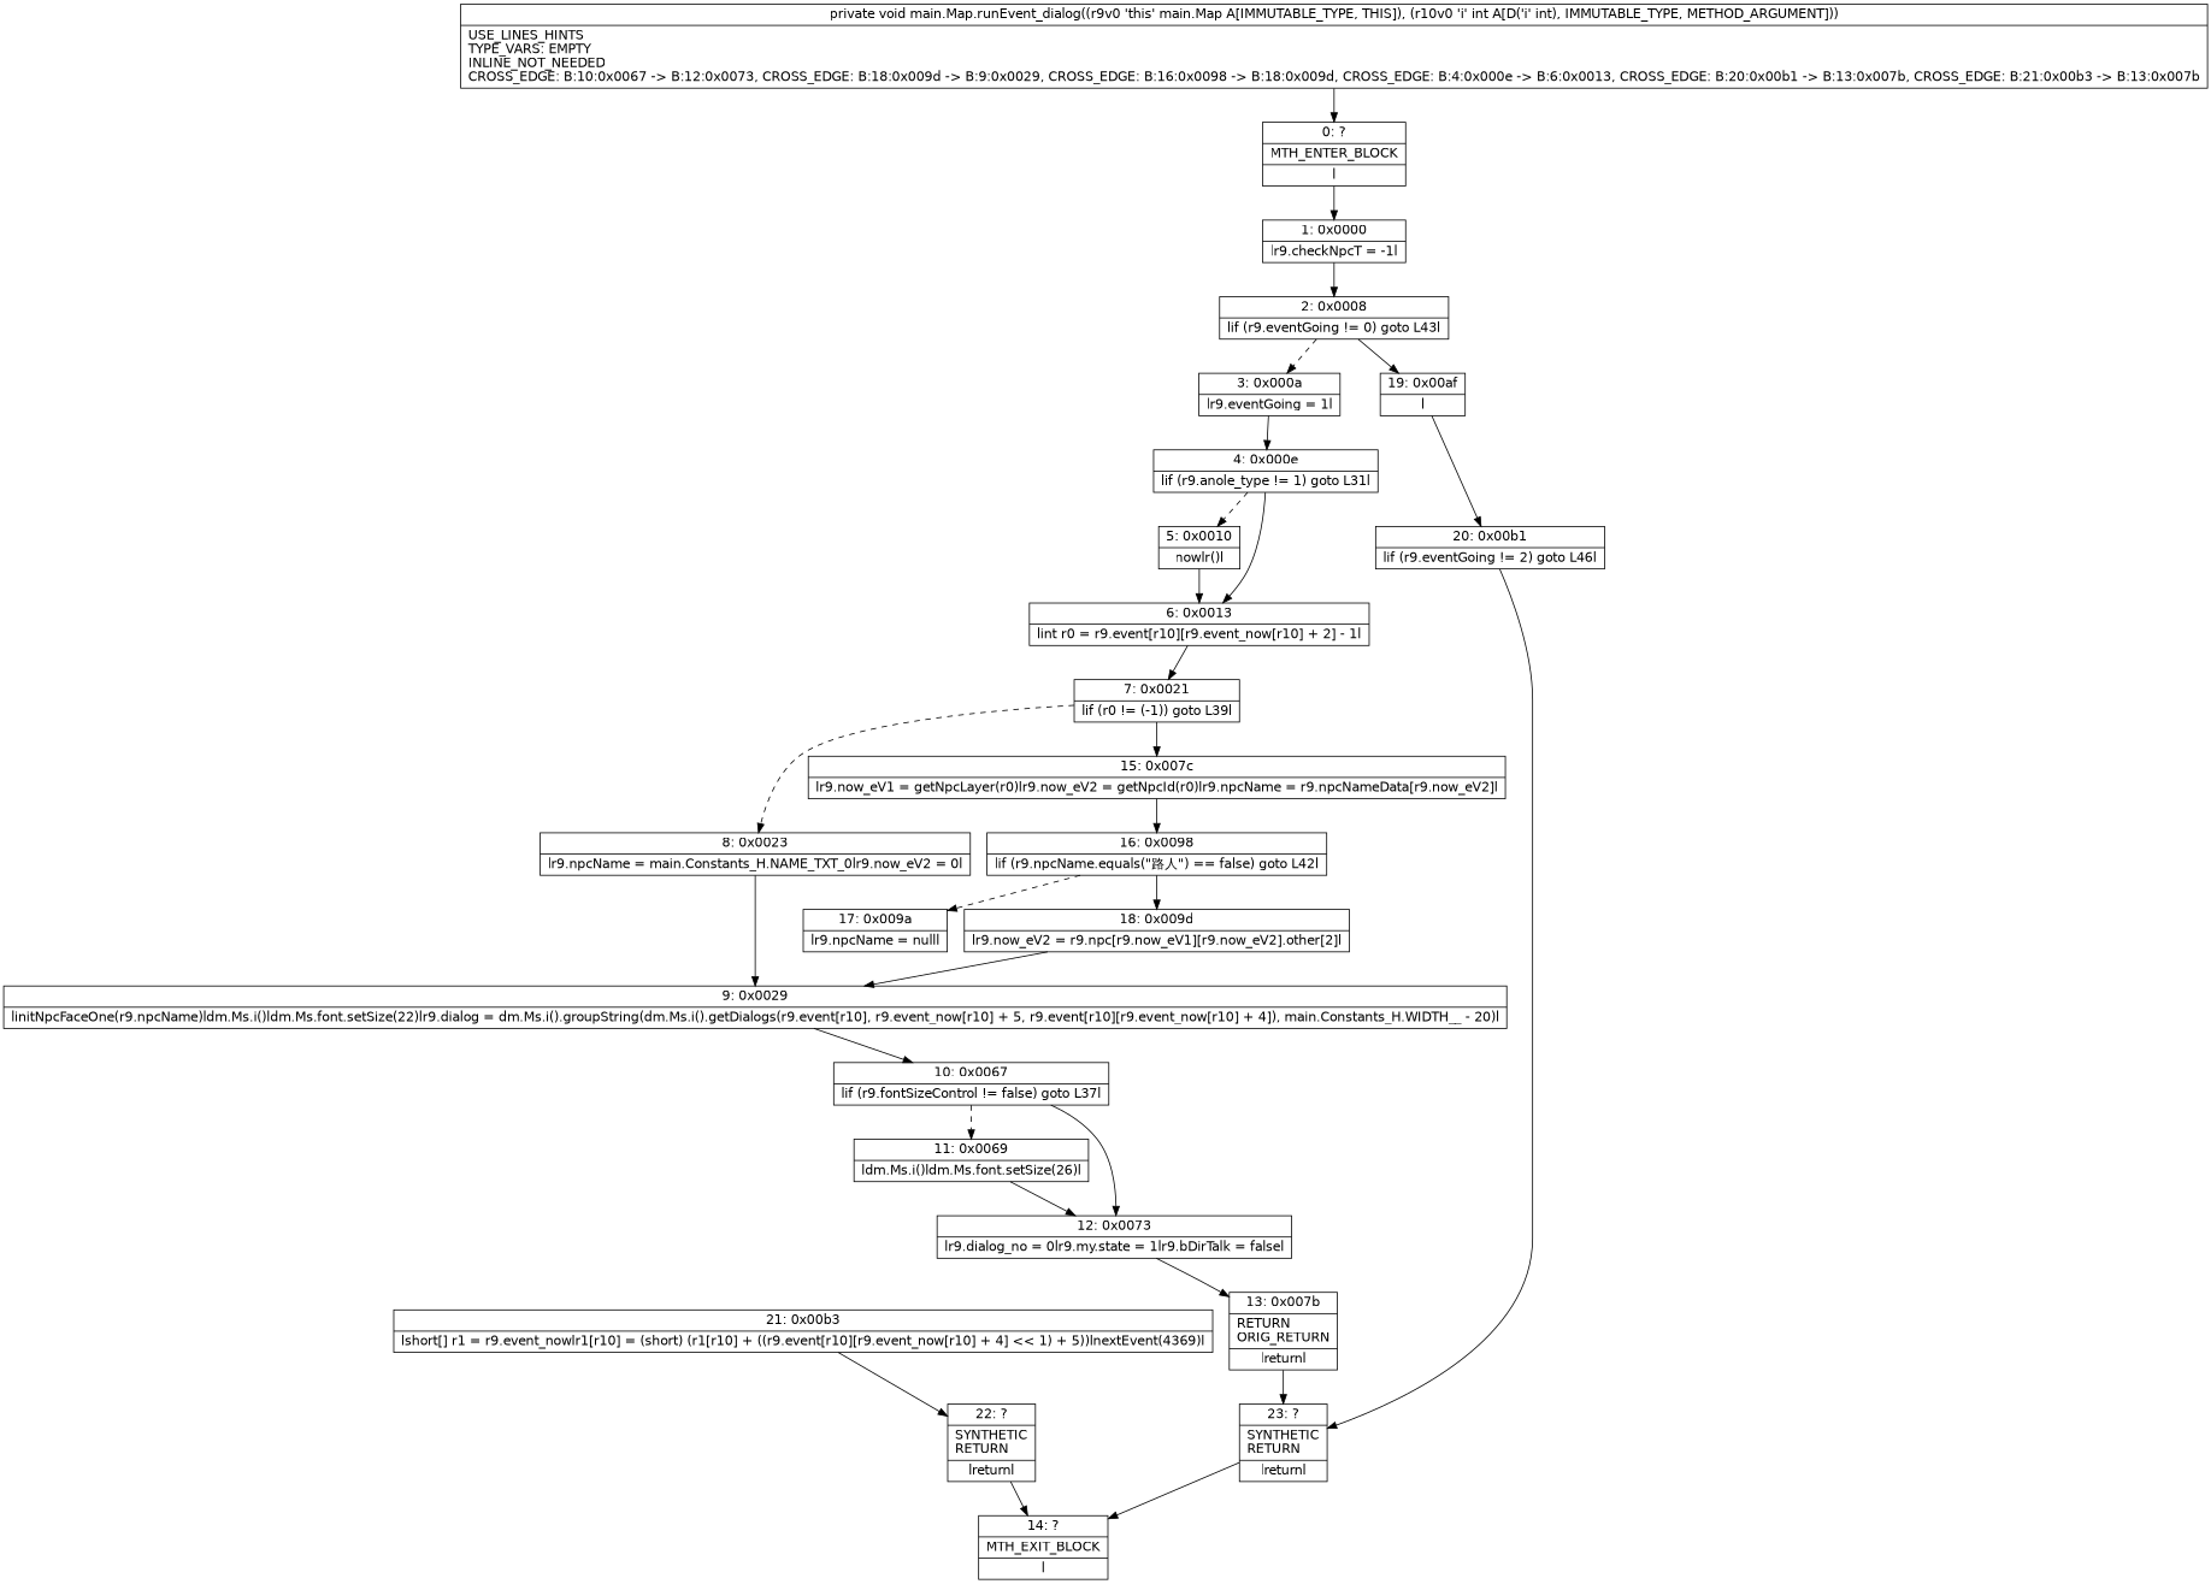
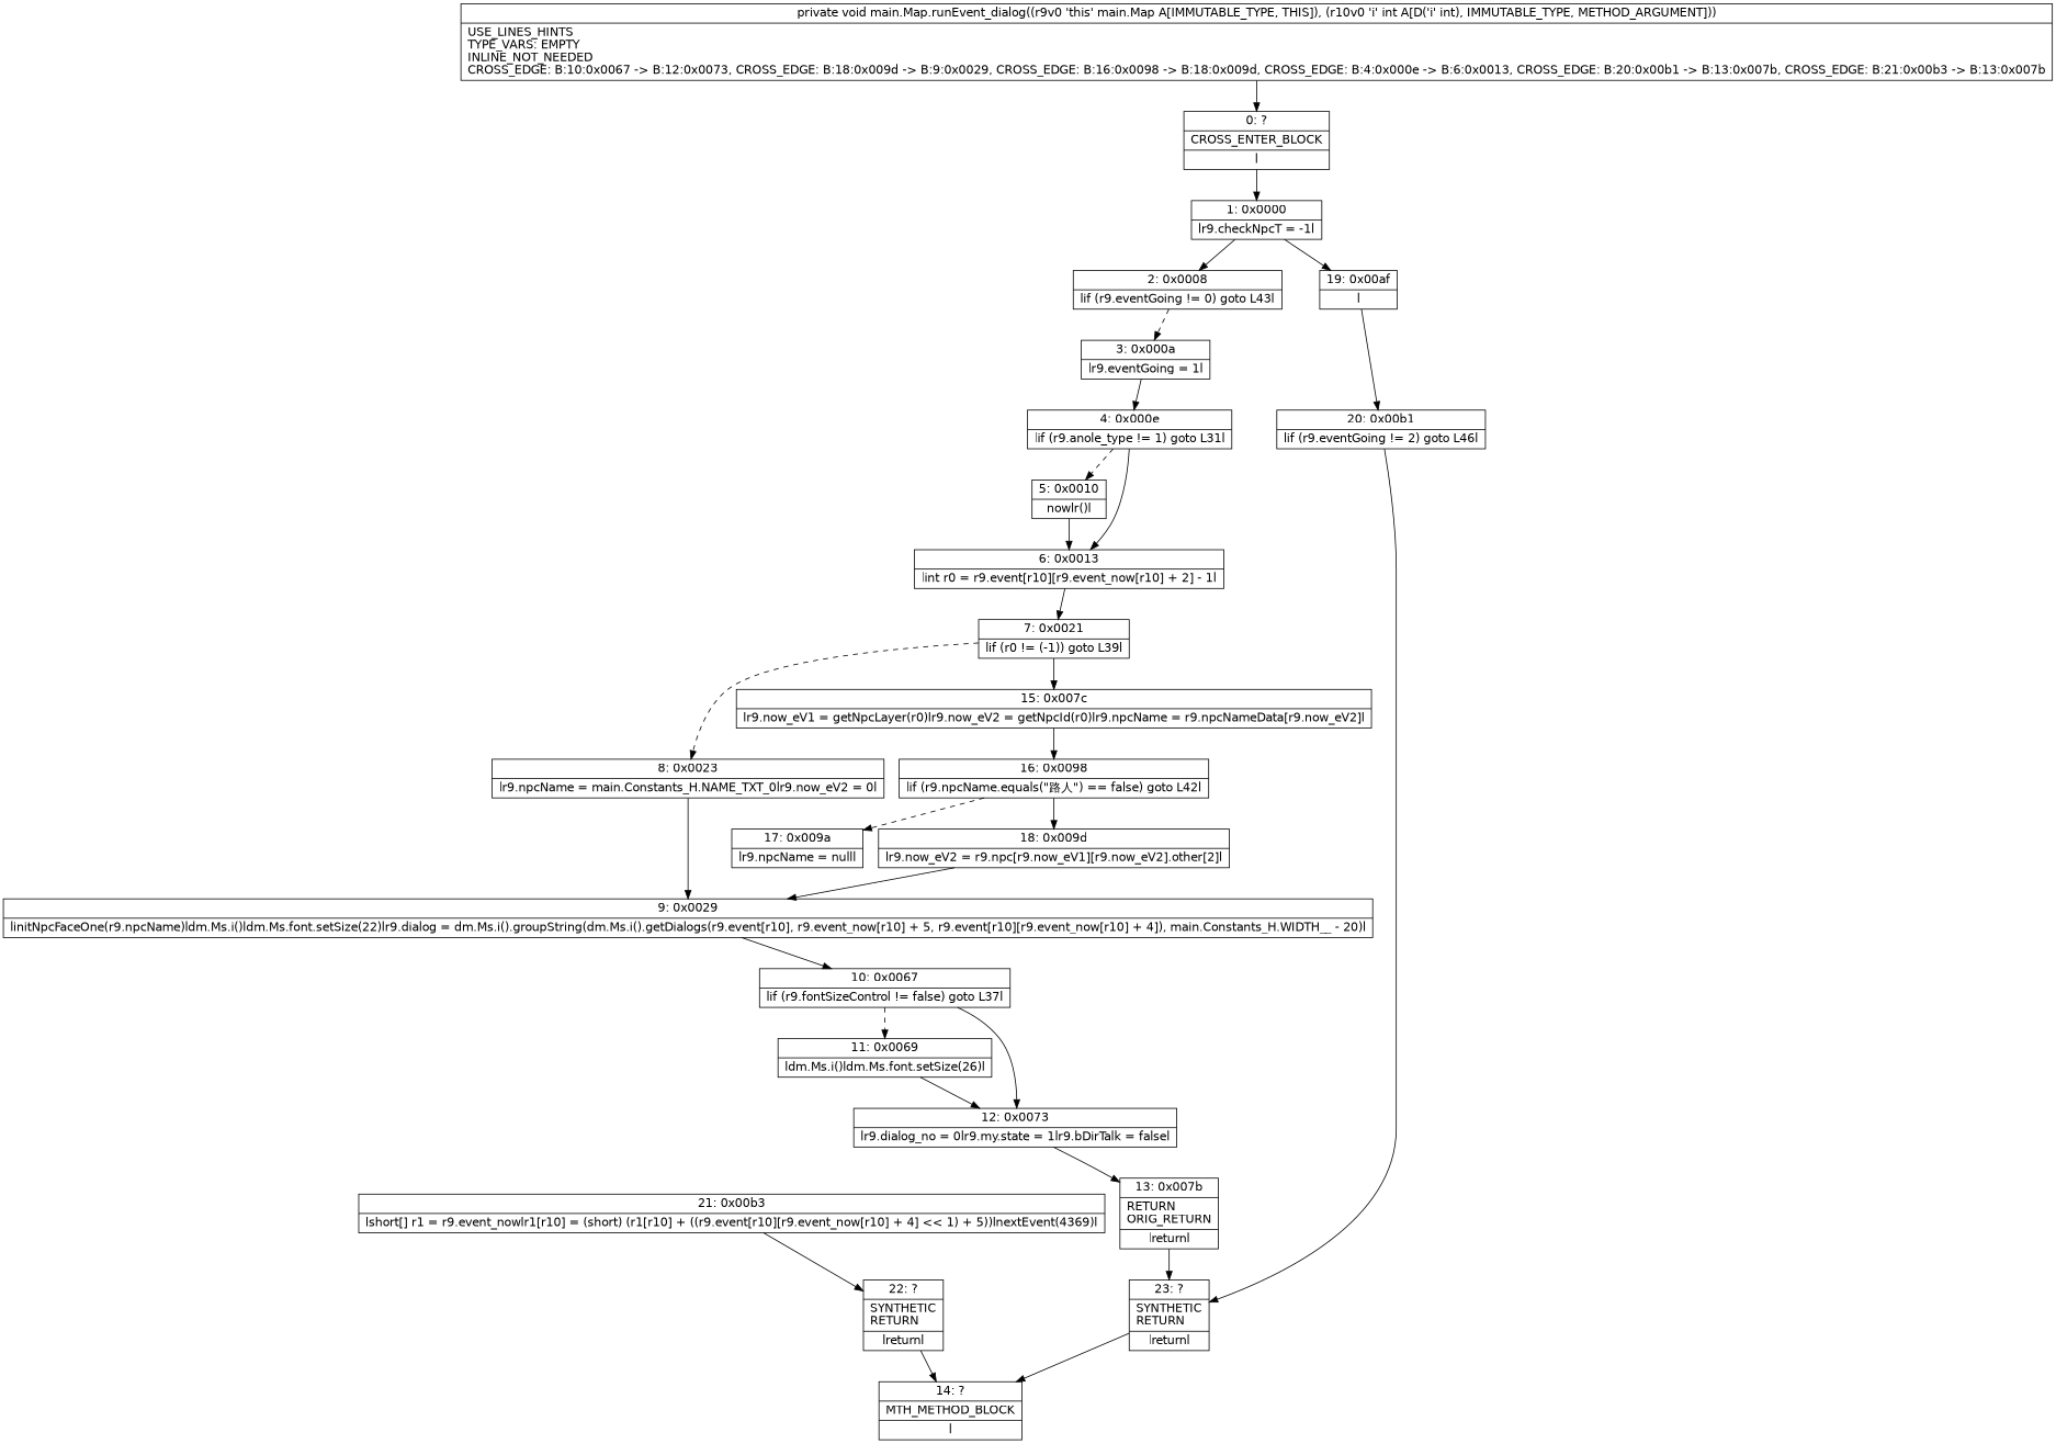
  digraph {
    fontname="DejaVu Sans"
    node [fontname="DejaVu Sans" shape=record]
    edge [fontname="DejaVu Sans"]
-   n1 [label="{0\:\ ?|MTH_ENTER_BLOCK\l|l}"]
+   n1 [label="{0\:\ ?|CROSS_ENTER_BLOCK\l|l}"]
    n2 [label="{1\:\ 0x0000|lr9.checkNpcT = \-1l}"]
    n3 [label="{2\:\ 0x0008|lif (r9.eventGoing != 0) goto L43l}"]
    n4 [label="{3\:\ 0x000a|lr9.eventGoing = 1l}"]
    n5 [label="{19\:\ 0x00af|l}"]
    n6 [label="{4\:\ 0x000e|lif (r9.anole_type != 1) goto L31l}"]
    n7 [label="{20\:\ 0x00b1|lif (r9.eventGoing != 2) goto L46l}"]
    n8 [label="{5\:\ 0x0010|nowlr()l}"]
    n9 [label="{6\:\ 0x0013|lint r0 = r9.event[r10][r9.event_now[r10] + 2] \- 1l}"]
    n10 [label="{7\:\ 0x0021|lif (r0 != (\-1)) goto L39l}"]
    n11 [label="{8\:\ 0x0023|lr9.npcName = main.Constants_H.NAME_TXT_0lr9.now_eV2 = 0l}"]
    n12 [label="{15\:\ 0x007c|lr9.now_eV1 = getNpcLayer(r0)lr9.now_eV2 = getNpcId(r0)lr9.npcName = r9.npcNameData[r9.now_eV2]l}"]
    n13 [label="{9\:\ 0x0029|linitNpcFaceOne(r9.npcName)ldm.Ms.i()ldm.Ms.font.setSize(22)lr9.dialog = dm.Ms.i().groupString(dm.Ms.i().getDialogs(r9.event[r10], r9.event_now[r10] + 5, r9.event[r10][r9.event_now[r10] + 4]), main.Constants_H.WIDTH__ \- 20)l}"]
    n14 [label="{16\:\ 0x0098|lif (r9.npcName.equals(\"路人\") == false) goto L42l}"]
    n15 [label="{10\:\ 0x0067|lif (r9.fontSizeControl != false) goto L37l}"]
    n16 [label="{11\:\ 0x0069|ldm.Ms.i()ldm.Ms.font.setSize(26)l}"]
    n17 [label="{12\:\ 0x0073|lr9.dialog_no = 0lr9.my.state = 1lr9.bDirTalk = falsel}"]
    n18 [label="{13\:\ 0x007b|RETURN\lORIG_RETURN\l|lreturnl}"]
    n19 [label="{23\:\ ?|SYNTHETIC\lRETURN\l|lreturnl}"]
-   n20 [label="{14\:\ ?|MTH_EXIT_BLOCK\l|l}"]
+   n20 [label="{14\:\ ?|MTH_METHOD_BLOCK\l|l}"]
    n21 [label="{17\:\ 0x009a|lr9.npcName = nulll}"]
    n22 [label="{18\:\ 0x009d|lr9.now_eV2 = r9.npc[r9.now_eV1][r9.now_eV2].other[2]l}"]
    n23 [label="{21\:\ 0x00b3|lshort[] r1 = r9.event_nowlr1[r10] = (short) (r1[r10] + ((r9.event[r10][r9.event_now[r10] + 4] \<\< 1) + 5))lnextEvent(4369)l}"]
    n24 [label="{22\:\ ?|SYNTHETIC\lRETURN\l|lreturnl}"]
    n25 [label="{private void main.Map.runEvent_dialog((r9v0 'this' main.Map A[IMMUTABLE_TYPE, THIS]), (r10v0 'i' int A[D('i' int), IMMUTABLE_TYPE, METHOD_ARGUMENT]))  | USE_LINES_HINTS\lTYPE_VARS: EMPTY\lINLINE_NOT_NEEDED\lCROSS_EDGE: B:10:0x0067 \-\> B:12:0x0073, CROSS_EDGE: B:18:0x009d \-\> B:9:0x0029, CROSS_EDGE: B:16:0x0098 \-\> B:18:0x009d, CROSS_EDGE: B:4:0x000e \-\> B:6:0x0013, CROSS_EDGE: B:20:0x00b1 \-\> B:13:0x007b, CROSS_EDGE: B:21:0x00b3 \-\> B:13:0x007b\l}"]
    n1 -> n2
    n2 -> n3
    n3 -> n4 [style=dashed]
-   n3 -> n5
+   n2 -> n5
    n4 -> n6
    n5 -> n7
    n6 -> n8 [style=dashed]
    n6 -> n9
    n7 -> n19
    n8 -> n9
    n9 -> n10
    n10 -> n11 [style=dashed]
    n10 -> n12
    n11 -> n13
    n12 -> n14
    n13 -> n15
    n14 -> n21 [style=dashed]
    n14 -> n22
    n15 -> n16 [style=dashed]
    n15 -> n17
    n16 -> n17
    n17 -> n18
    n18 -> n19
    n19 -> n20
    n22 -> n13
    n23 -> n24
    n24 -> n20
    n25 -> n1
  }
